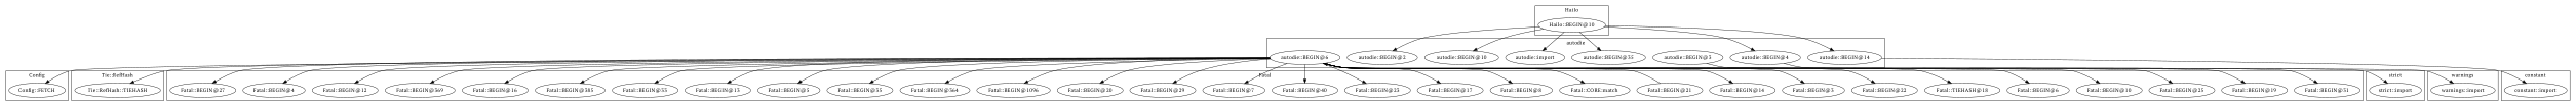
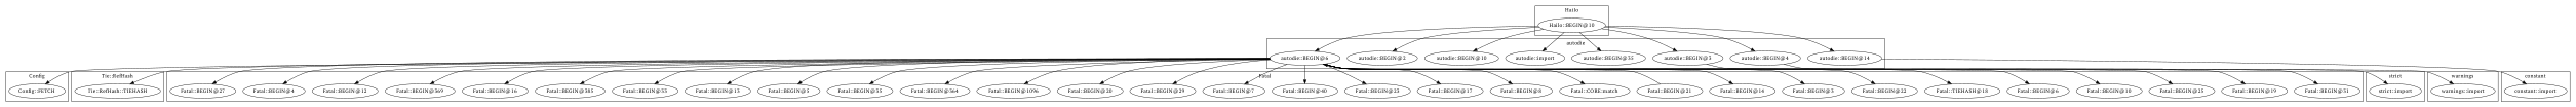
  digraph {
    fontname="PT Serif"
    node [fontname="PT Serif"]
    edge [fontname="PT Serif"]
    "autodie::BEGIN@6"
    "autodie::BEGIN@3"
    "autodie::BEGIN@4"
    "autodie::BEGIN@35"
    "autodie::import"
    "autodie::BEGIN@10"
    "autodie::BEGIN@2"
    "autodie::BEGIN@14"
    "Config::FETCH"
    "warnings::import"
    "strict::import"
    "Tie::RefHash::TIEHASH"
    "Hailo::BEGIN@10"
    "Fatal::BEGIN@31"
    "Fatal::BEGIN@19"
    "Fatal::BEGIN@25"
    "Fatal::BEGIN@10"
    "Fatal::BEGIN@6"
    n19 [label="Fatal::TIEHASH@18"]
    "Fatal::BEGIN@22"
    "Fatal::BEGIN@3"
    "Fatal::BEGIN@14"
    "Fatal::BEGIN@21"
    "Fatal::CORE:match"
    "Fatal::BEGIN@8"
    "Fatal::BEGIN@17"
    "Fatal::BEGIN@23"
    "Fatal::BEGIN@40"
    "Fatal::BEGIN@7"
    "Fatal::BEGIN@29"
    "Fatal::BEGIN@20"
    "Fatal::BEGIN@1096"
    "Fatal::BEGIN@364"
    "Fatal::BEGIN@35"
    "Fatal::BEGIN@5"
    "Fatal::BEGIN@13"
    "Fatal::BEGIN@33"
    "Fatal::BEGIN@385"
    "Fatal::BEGIN@16"
    "Fatal::BEGIN@369"
    "Fatal::BEGIN@12"
    "Fatal::BEGIN@4"
    "Fatal::BEGIN@27"
    "constant::import"
    subgraph cluster_1 {
      label=autodie
      "autodie::BEGIN@6"
      "autodie::BEGIN@3"
      "autodie::BEGIN@4"
      "autodie::BEGIN@35"
      "autodie::import"
      "autodie::BEGIN@10"
      "autodie::BEGIN@2"
      "autodie::BEGIN@14"
    }
    subgraph cluster_2 {
      label=Config
      "Config::FETCH"
    }
    subgraph cluster_3 {
      label=warnings
      "warnings::import"
    }
    subgraph cluster_4 {
      label="strict"
      "strict::import"
    }
    subgraph cluster_5 {
      label="Tie::RefHash"
      "Tie::RefHash::TIEHASH"
    }
    subgraph cluster_6 {
      label=Hailo
      "Hailo::BEGIN@10"
    }
    subgraph cluster_7 {
      label=Fatal
      "Fatal::BEGIN@31"
      "Fatal::BEGIN@19"
      "Fatal::BEGIN@25"
      "Fatal::BEGIN@10"
      "Fatal::BEGIN@6"
      n19
      "Fatal::BEGIN@22"
      "Fatal::BEGIN@3"
      "Fatal::BEGIN@14"
      "Fatal::BEGIN@21"
      "Fatal::CORE:match"
      "Fatal::BEGIN@8"
      "Fatal::BEGIN@17"
      "Fatal::BEGIN@23"
      "Fatal::BEGIN@40"
      "Fatal::BEGIN@7"
      "Fatal::BEGIN@29"
      "Fatal::BEGIN@20"
      "Fatal::BEGIN@1096"
      "Fatal::BEGIN@364"
      "Fatal::BEGIN@35"
      "Fatal::BEGIN@5"
      "Fatal::BEGIN@13"
      "Fatal::BEGIN@33"
      "Fatal::BEGIN@385"
      "Fatal::BEGIN@16"
      "Fatal::BEGIN@369"
      "Fatal::BEGIN@12"
      "Fatal::BEGIN@4"
      "Fatal::BEGIN@27"
    }
    subgraph cluster_8 {
      label=constant
      "constant::import"
    }
    "autodie::BEGIN@6" -> "Config::FETCH"
    "autodie::BEGIN@6" -> "Tie::RefHash::TIEHASH"
    "autodie::BEGIN@6" -> "Fatal::BEGIN@31"
    "autodie::BEGIN@6" -> "Fatal::BEGIN@19"
    "autodie::BEGIN@6" -> "Fatal::BEGIN@25"
    "autodie::BEGIN@6" -> "Fatal::BEGIN@10"
    "autodie::BEGIN@6" -> "Fatal::BEGIN@6"
    "autodie::BEGIN@6" -> n19
    "autodie::BEGIN@6" -> "Fatal::BEGIN@22"
    "autodie::BEGIN@6" -> "Fatal::BEGIN@3"
    "autodie::BEGIN@6" -> "Fatal::BEGIN@14"
    "autodie::BEGIN@6" -> "Fatal::CORE:match"
    "autodie::BEGIN@6" -> "Fatal::BEGIN@8"
    "autodie::BEGIN@6" -> "Fatal::BEGIN@17"
    "autodie::BEGIN@6" -> "Fatal::BEGIN@23"
    "autodie::BEGIN@6" -> "Fatal::BEGIN@40"
    "autodie::BEGIN@6" -> "Fatal::BEGIN@7"
    "autodie::BEGIN@6" -> "Fatal::BEGIN@29"
    "autodie::BEGIN@6" -> "Fatal::BEGIN@20"
    "autodie::BEGIN@6" -> "Fatal::BEGIN@1096"
    "autodie::BEGIN@6" -> "Fatal::BEGIN@364"
    "autodie::BEGIN@6" -> "Fatal::BEGIN@35"
    "autodie::BEGIN@6" -> "Fatal::BEGIN@5"
    "autodie::BEGIN@6" -> "Fatal::BEGIN@13"
    "autodie::BEGIN@6" -> "Fatal::BEGIN@33"
    "autodie::BEGIN@6" -> "Fatal::BEGIN@385"
    "autodie::BEGIN@6" -> "Fatal::BEGIN@16"
    "autodie::BEGIN@6" -> "Fatal::BEGIN@369"
    "autodie::BEGIN@6" -> "Fatal::BEGIN@12"
    "autodie::BEGIN@6" -> "Fatal::BEGIN@4"
    "autodie::BEGIN@6" -> "Fatal::BEGIN@27"
    "autodie::BEGIN@3" -> "strict::import"
    "autodie::BEGIN@4" -> "warnings::import"
    "autodie::BEGIN@14" -> "constant::import"
+   "Hailo::BEGIN@10" -> "autodie::BEGIN@6"
+   "Hailo::BEGIN@10" -> "autodie::BEGIN@3"
    "Hailo::BEGIN@10" -> "autodie::BEGIN@4"
    "Hailo::BEGIN@10" -> "autodie::BEGIN@35"
    "Hailo::BEGIN@10" -> "autodie::import"
    "Hailo::BEGIN@10" -> "autodie::BEGIN@10"
    "Hailo::BEGIN@10" -> "autodie::BEGIN@2"
    "Hailo::BEGIN@10" -> "autodie::BEGIN@14"
    "Fatal::BEGIN@21" -> "autodie::BEGIN@6"
  }
